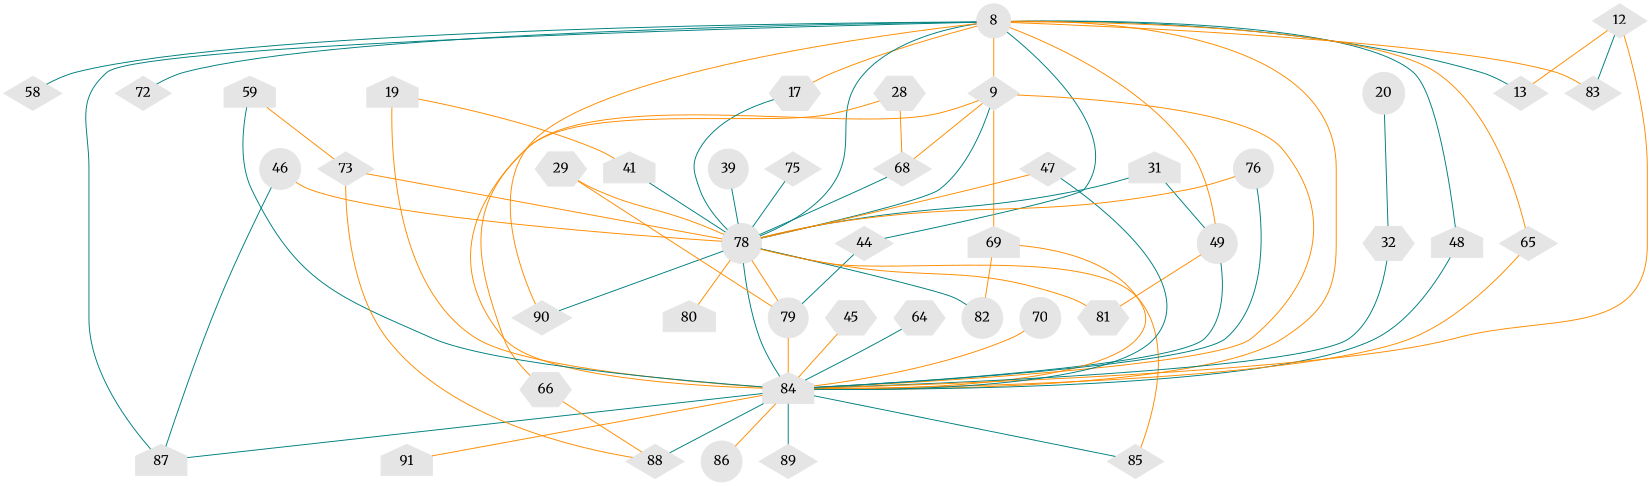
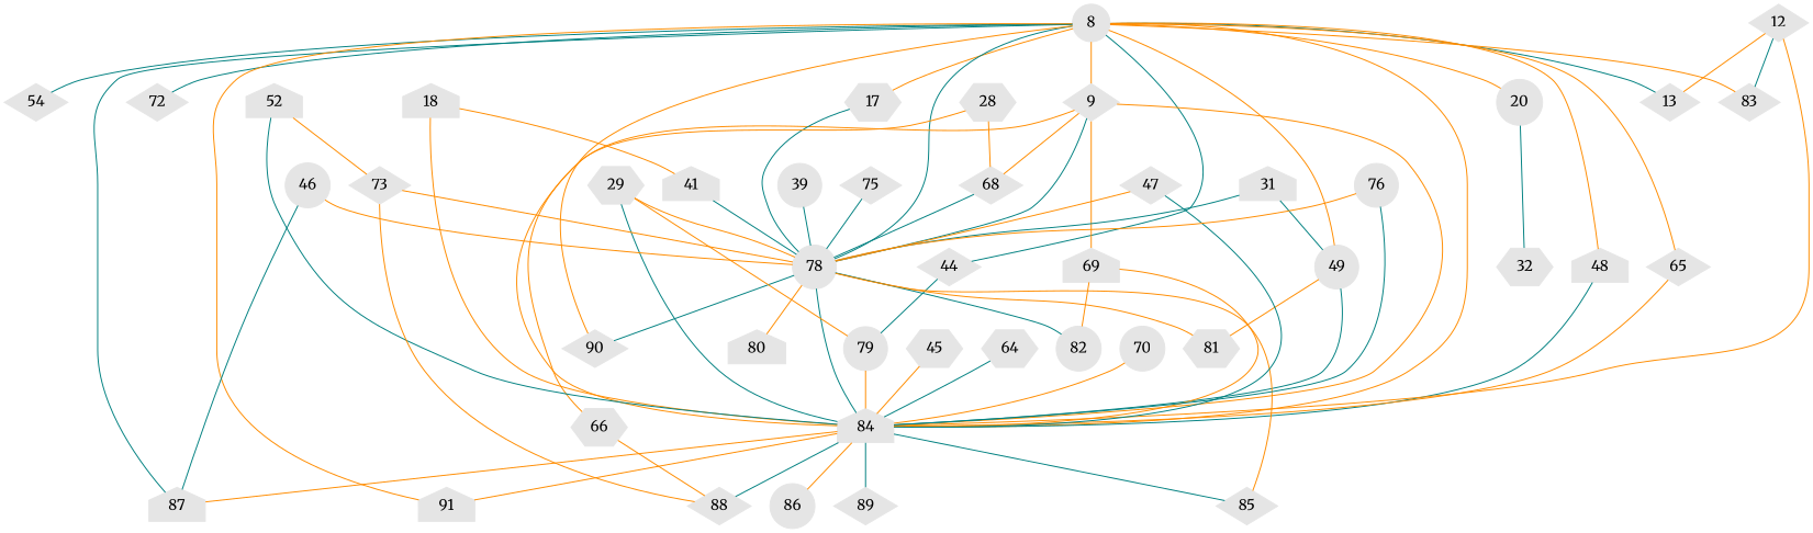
  graph {
    fontname=Merriweather
    node [color=gray90 fontname=Merriweather shape=diamond style=filled]
    edge [color=darkorange fontname=Merriweather]
    8 [shape=circle super="+4"]
    9 [super="+6"]
    13
    17 [shape=hexagon]
    20 [shape=circle]
    44
    48 [shape=house]
    49 [shape=circle super="+11+18"]
-   58
+   58 [label=54]
    65
    72
    78 [shape=circle super="+56+10+36+21+23+26+33+61"]
    83
    84 [shape=house super="+77+63+74+5"]
    87 [shape=house super="+62"]
    90
    91 [shape=house super="+71"]
    66 [shape=hexagon]
    68 [super="+35"]
    69 [shape=house super="+67"]
    32 [shape=hexagon]
    79 [shape=circle super="+54+22+51"]
    81 [shape=hexagon]
    82 [shape=circle]
    80 [shape=house]
    85
    88 [super="+27"]
    86 [shape=circle]
    89 [super="+16"]
    12
-   19 [shape=house]
+   19 [shape=house label=18]
    41 [shape=house]
    28 [shape=hexagon]
    29 [shape=hexagon]
    31 [shape=house]
    39 [shape=circle]
    45 [shape=hexagon]
    46 [shape=circle super="+43"]
    47
-   59 [shape=house super="+57"]
+   59 [shape=house super="+57" label=52]
    73 [super="+60"]
    64 [shape=hexagon]
    70 [shape=circle]
    75
    76 [shape=circle]
    8 -- 9 [weight=6]
    8 -- 13 [color=teal]
    8 -- 17 [weight=2]
+   8 -- 20 [weight=2]
    8 -- 44 [color=teal]
-   8 -- 48 [color=teal]
+   8 -- 48
    8 -- 49 [weight=2]
    8 -- 58 [color=teal weight=2]
    8 -- 65
    8 -- 72 [color=teal weight=2]
    8 -- 78 [color=teal weight=8]
    8 -- 83
    8 -- 84 [weight=10]
    8 -- 87 [color=teal]
    8 -- 90
+   8 -- 91 [weight=2]
    9 -- 78 [color=teal weight=6]
    9 -- 84 [weight=6]
    9 -- 66
    9 -- 68
    9 -- 69 [weight=2]
    17 -- 78 [color=teal]
    20 -- 32 [color=teal]
    44 -- 79 [color=teal]
    48 -- 84 [color=teal]
    49 -- 84 [color=teal weight=2]
    49 -- 81
    65 -- 84
    78 -- 84 [color=teal weight=21]
    78 -- 90 [color=teal]
-   78 -- 79
    78 -- 81
    78 -- 82 [color=teal]
    78 -- 80 [weight=2]
    78 -- 85
-   84 -- 87 [color=teal]
+   84 -- 87
    84 -- 91 [weight=2]
    84 -- 85 [color=teal]
    84 -- 88 [color=teal weight=3]
    84 -- 86
    84 -- 89 [color=teal weight=3]
    66 -- 88
    68 -- 78 [color=teal]
    69 -- 84 [weight=2]
    69 -- 82
-   32 -- 84 [color=teal]
+   29 -- 84 [color=teal]
    79 -- 84 [weight=5]
    12 -- 13
    12 -- 83 [color=teal]
    12 -- 84 [weight=2]
    19 -- 84 [weight=2]
    19 -- 41
    41 -- 78 [color=teal]
    28 -- 84 [weight=2]
    28 -- 68
    29 -- 78
    29 -- 79
    31 -- 49 [color=teal]
    31 -- 78 [color=teal]
    39 -- 78 [color=teal weight=2]
    45 -- 84 [weight=2]
    46 -- 78 [weight=3]
    46 -- 87 [color=teal]
    47 -- 78
    47 -- 84 [color=teal]
    59 -- 84 [color=teal weight=4]
    59 -- 73
    73 -- 78
    73 -- 88
    64 -- 84 [color=teal]
    70 -- 84 [weight=2]
    75 -- 78 [color=teal weight=2]
    76 -- 78
    76 -- 84 [color=teal]
  }
